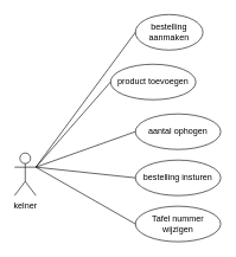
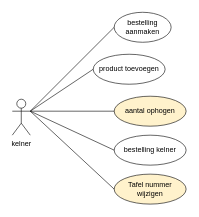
  <mxCell id="0" />
  <mxCell id="1" parent="0" />
- <mxCell id="2" value="kelner" style="shape=umlActor;verticalLabelPosition=bottom;verticalAlign=top;html=1;outlineConnect=0;" parent="1" vertex="1"><mxGeometry x="20" y="215" width="30" height="60" as="geometry" /></mxCell>
+ <mxCell id="2" value="kelner" style="shape=umlActor;verticalLabelPosition=bottom;verticalAlign=top;html=1;outlineConnect=0;" parent="1" vertex="1"><mxGeometry x="20" y="165" width="30" height="60" as="geometry" /></mxCell>
  <mxCell id="3" value="bestelling aanmaken" style="ellipse;whiteSpace=wrap;html=1;" parent="1" vertex="1"><mxGeometry x="190" y="20" width="95" height="50" as="geometry" /></mxCell>
  <mxCell id="4" value="product toevoegen" style="ellipse;whiteSpace=wrap;html=1;" parent="1" vertex="1"><mxGeometry x="155" y="90" width="120" height="50" as="geometry" /></mxCell>
- <mxCell id="5" value="aantal ophogen" style="ellipse;whiteSpace=wrap;html=1;" parent="1" vertex="1"><mxGeometry x="190" y="160" width="120" height="50" as="geometry" /></mxCell>
- <mxCell id="6" value="bestelling insturen" style="ellipse;whiteSpace=wrap;html=1;" parent="1" vertex="1"><mxGeometry x="190" y="225" width="120" height="50" as="geometry" /></mxCell>
+ <mxCell id="5" value="aantal ophogen" style="ellipse;whiteSpace=wrap;html=1;fillColor=#fff2cc;" parent="1" vertex="1"><mxGeometry x="190" y="160" width="120" height="50" as="geometry" /></mxCell>
+ <mxCell id="6" value="bestelling kelner" style="ellipse;whiteSpace=wrap;html=1;" parent="1" vertex="1"><mxGeometry x="190" y="225" width="120" height="50" as="geometry" /></mxCell>
  <mxCell id="7" value="" style="endArrow=none;html=1;rounded=0;strokeColor=default;exitX=1;exitY=0.333;exitDx=0;exitDy=0;exitPerimeter=0;entryX=0;entryY=0.5;entryDx=0;entryDy=0;" parent="1" source="2" target="4" edge="1"><mxGeometry width="50" height="50" relative="1" as="geometry"><mxPoint x="340" y="120" as="sourcePoint" /><mxPoint x="390" y="70" as="targetPoint" /></mxGeometry></mxCell>
  <mxCell id="8" value="" style="endArrow=none;html=1;rounded=0;strokeColor=default;exitX=1;exitY=0.333;exitDx=0;exitDy=0;exitPerimeter=0;entryX=0;entryY=0.5;entryDx=0;entryDy=0;" parent="1" source="2" target="3" edge="1"><mxGeometry width="50" height="50" relative="1" as="geometry"><mxPoint x="60" y="50" as="sourcePoint" /><mxPoint x="200" y="125" as="targetPoint" /></mxGeometry></mxCell>
  <mxCell id="9" value="" style="endArrow=none;html=1;rounded=0;strokeColor=default;exitX=1;exitY=0.333;exitDx=0;exitDy=0;exitPerimeter=0;entryX=0;entryY=0.5;entryDx=0;entryDy=0;" parent="1" source="2" target="5" edge="1"><mxGeometry width="50" height="50" relative="1" as="geometry"><mxPoint x="70" y="60" as="sourcePoint" /><mxPoint x="210" y="135" as="targetPoint" /></mxGeometry></mxCell>
  <mxCell id="10" value="" style="endArrow=none;html=1;rounded=0;strokeColor=default;entryX=0;entryY=0.5;entryDx=0;entryDy=0;exitX=1;exitY=0.333;exitDx=0;exitDy=0;exitPerimeter=0;" parent="1" source="2" target="6" edge="1"><mxGeometry width="50" height="50" relative="1" as="geometry"><mxPoint x="50" y="40" as="sourcePoint" /><mxPoint x="220" y="145" as="targetPoint" /></mxGeometry></mxCell>
- <mxCell id="11" value="Tafel nummer wijzigen" style="ellipse;whiteSpace=wrap;html=1;" parent="1" vertex="1"><mxGeometry x="190" y="290" width="120" height="50" as="geometry" /></mxCell>
+ <mxCell id="11" value="Tafel nummer wijzigen" style="ellipse;whiteSpace=wrap;html=1;fillColor=#fff2cc;" parent="1" vertex="1"><mxGeometry x="190" y="290" width="120" height="50" as="geometry" /></mxCell>
  <mxCell id="12" value="" style="endArrow=none;html=1;rounded=0;strokeColor=default;entryX=0;entryY=0.5;entryDx=0;entryDy=0;exitX=1;exitY=0.333;exitDx=0;exitDy=0;exitPerimeter=0;" parent="1" source="2" target="11" edge="1"><mxGeometry width="50" height="50" relative="1" as="geometry"><mxPoint x="50" y="150" as="sourcePoint" /><mxPoint x="200" y="260" as="targetPoint" /></mxGeometry></mxCell>
